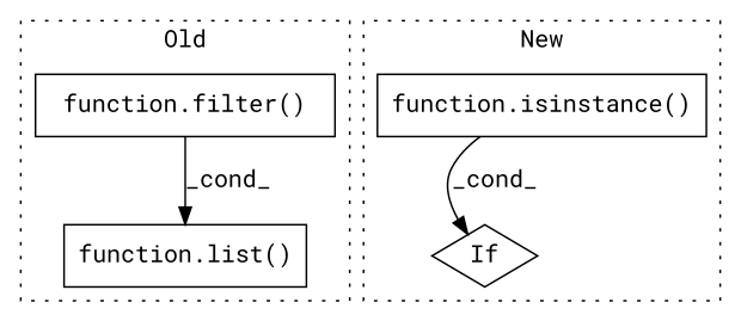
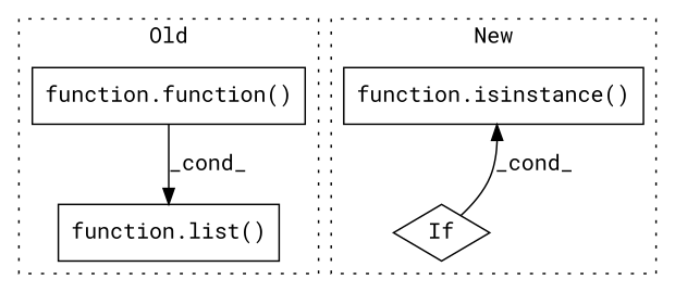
  digraph {
    fontname="Roboto Mono"
    node [a=75 fontname="Roboto Mono" shape=box]
    edge [fontname="Roboto Mono"]
-   n1 [l="7,1" label="function.filter()" s="7327,7381"]
+   n1 [l="7,1" label="function.function()" s="7327,7381"]
    n2 [l="5,1" label="function.list()" s="7322,7382"]
    n3 [l="11,1" label="function.isinstance()" s="7852,7871"]
    n4 [a=96 l=34 label=If s=7838 shape=diamond]
    subgraph cluster_1 {
      label=Old
      style=dotted
      n1
      n2
    }
    subgraph cluster_2 {
      label=New
      style=dotted
      n3
      n4
    }
    n1 -> n2 [label=_cond_]
-   n3 -> n4 [label=_cond_]
+   n4 -> n3 [label=_cond_]
  }
